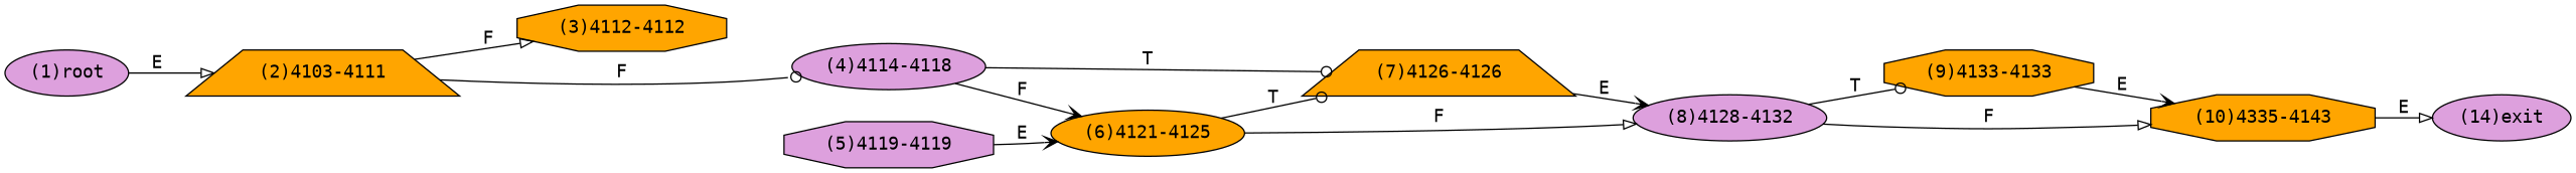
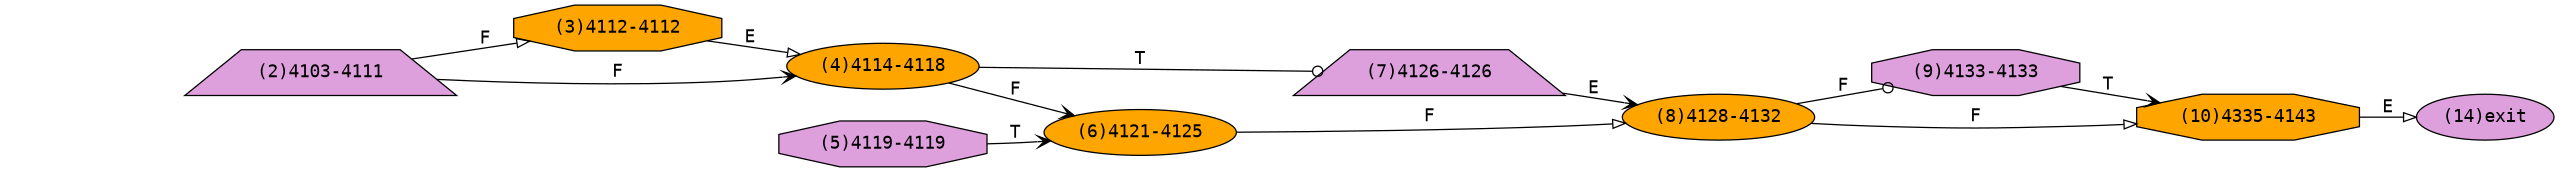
  digraph {
    fontname="DejaVu Sans Mono"
    rankdir=LR
    node [fillcolor=plum fontname="DejaVu Sans Mono" shape=ellipse style=filled]
    edge [arrowhead=onormal fontname="DejaVu Sans Mono"]
-   n1 [label="(1)root"]
-   n2 [fillcolor=orange label="(2)4103-4111" shape=trapezium]
+   n2 [label="(2)4103-4111" shape=trapezium]
    n3 [fillcolor=orange label="(3)4112-4112" shape=octagon]
-   n4 [label="(4)4114-4118"]
+   n4 [fillcolor=orange label="(4)4114-4118"]
    n5 [fillcolor=orange label="(6)4121-4125"]
-   n6 [fillcolor=orange label="(7)4126-4126" shape=trapezium]
+   n6 [label="(7)4126-4126" shape=trapezium]
    n7 [label="(5)4119-4119" shape=octagon]
-   n8 [label="(8)4128-4132"]
-   n9 [fillcolor=orange label="(9)4133-4133" shape=octagon]
+   n8 [fillcolor=orange label="(8)4128-4132"]
+   n9 [label="(9)4133-4133" shape=octagon]
    n10 [fillcolor=orange label="(10)4335-4143" shape=octagon]
    n11 [label="(14)exit"]
-   n1 -> n2 [label=E]
    n2 -> n3 [label=F]
-   n2 -> n4 [arrowhead=odot label=F]
+   n2 -> n4 [arrowhead=vee label=F]
+   n3 -> n4 [label=E]
    n4 -> n5 [arrowhead=vee label=F]
    n4 -> n6 [arrowhead=odot label=T]
-   n5 -> n6 [arrowhead=odot label=T]
    n5 -> n8 [label=F]
    n6 -> n8 [arrowhead=vee label=E]
-   n7 -> n5 [arrowhead=vee label=E]
-   n8 -> n9 [arrowhead=odot label=T]
+   n7 -> n5 [arrowhead=vee label=T]
+   n8 -> n9 [arrowhead=odot label=F]
    n8 -> n10 [label=F]
-   n9 -> n10 [arrowhead=vee label=E]
+   n9 -> n10 [arrowhead=vee label=T]
    n10 -> n11 [label=E]
  }
